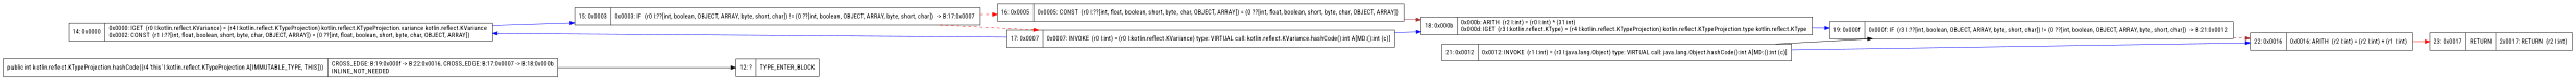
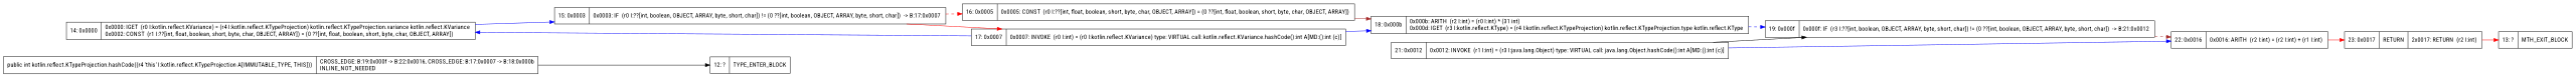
  digraph {
    fontname="Roboto Condensed"
    rankdir=LR
    node [fontname="Roboto Condensed" shape=record]
    edge [color=blue fontname="Roboto Condensed"]
    n1 [label="{12\:\ ?|TYPE_ENTER_BLOCK\l}"]
    n2 [label="{14\:\ 0x0000|0x0000: IGET  (r0 I:kotlin.reflect.KVariance) = (r4 I:kotlin.reflect.KTypeProjection) kotlin.reflect.KTypeProjection.variance kotlin.reflect.KVariance \l0x0002: CONST  (r1 I:??[int, float, boolean, short, byte, char, OBJECT, ARRAY]) = (0 ??[int, float, boolean, short, byte, char, OBJECT, ARRAY]) \l}"]
    n3 [label="{15\:\ 0x0003|0x0003: IF  (r0 I:??[int, boolean, OBJECT, ARRAY, byte, short, char]) != (0 ??[int, boolean, OBJECT, ARRAY, byte, short, char])  \-\> B:17:0x0007 \l}"]
    n4 [label="{16\:\ 0x0005|0x0005: CONST  (r0 I:??[int, float, boolean, short, byte, char, OBJECT, ARRAY]) = (0 ??[int, float, boolean, short, byte, char, OBJECT, ARRAY]) \l}"]
    n5 [label="{17\:\ 0x0007|0x0007: INVOKE  (r0 I:int) = (r0 I:kotlin.reflect.KVariance) type: VIRTUAL call: kotlin.reflect.KVariance.hashCode():int A[MD:():int (c)]\l}"]
    n6 [label="{18\:\ 0x000b|0x000b: ARITH  (r2 I:int) = (r0 I:int) * (31 int) \l0x000d: IGET  (r3 I:kotlin.reflect.KType) = (r4 I:kotlin.reflect.KTypeProjection) kotlin.reflect.KTypeProjection.type kotlin.reflect.KType \l}"]
    n7 [label="{19\:\ 0x000f|0x000f: IF  (r3 I:??[int, boolean, OBJECT, ARRAY, byte, short, char]) != (0 ??[int, boolean, OBJECT, ARRAY, byte, short, char])  \-\> B:21:0x0012 \l}"]
    n8 [label="{22\:\ 0x0016|0x0016: ARITH  (r2 I:int) = (r2 I:int) + (r1 I:int) \l}"]
    n9 [label="{21\:\ 0x0012|0x0012: INVOKE  (r1 I:int) = (r3 I:java.lang.Object) type: VIRTUAL call: java.lang.Object.hashCode():int A[MD:():int (c)]\l}"]
    n10 [label="{23\:\ 0x0017|RETURN\l|2x0017: RETURN  (r2 I:int) \l}"]
+   n11 [label="{13\:\ ?|MTH_EXIT_BLOCK\l}"]
    n12 [label="{public int kotlin.reflect.KTypeProjection.hashCode((r4 'this' I:kotlin.reflect.KTypeProjection A[IMMUTABLE_TYPE, THIS]))  | CROSS_EDGE: B:19:0x000f \-\> B:22:0x0016, CROSS_EDGE: B:17:0x0007 \-\> B:18:0x000b\lINLINE_NOT_NEEDED\l}"]
    n2 -> n3
    n3 -> n4 [color=red style=dashed]
-   n3 -> n5 [color=red style=dashed]
+   n3 -> n5 [color=red]
    n4 -> n6 [color=brown]
    n5 -> n2
    n5 -> n6
-   n6 -> n7
+   n6 -> n7 [style=dashed]
    n7 -> n8 [color=brown style=dashed]
    n8 -> n10 [color=red]
    n9 -> n7 [color=black]
    n9 -> n8
+   n10 -> n11 [color=red]
    n12 -> n1 [color=black]
  }
